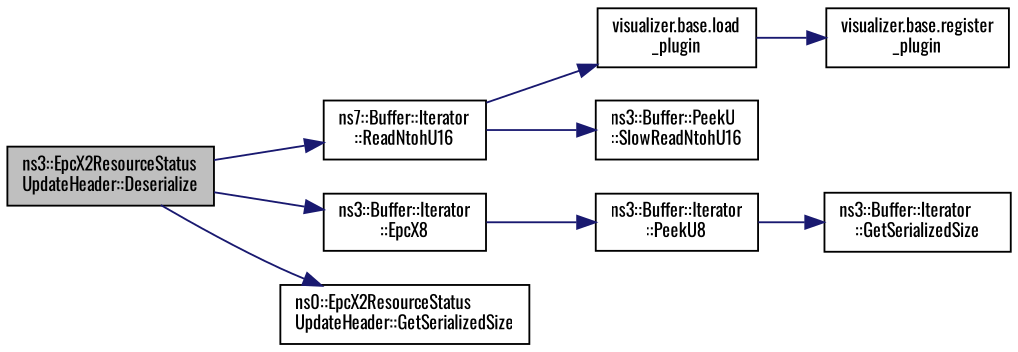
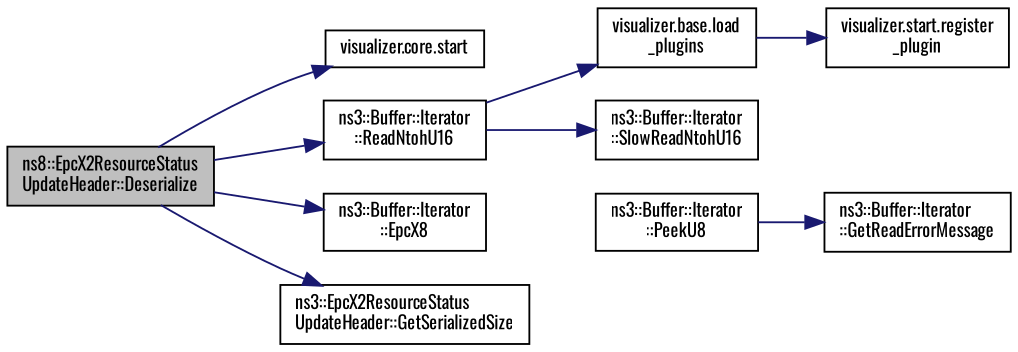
  digraph {
    fontname=Oswald
    rankdir=LR
    node [color=black fillcolor=white fontname=Oswald fontsize=10 shape=record style=filled]
    edge [color=midnightblue fontname=Oswald fontsize=10 labelfontname=Helvetica labelfontsize=10 style=solid]
-   n1 [fillcolor=grey75 fontcolor=black height=0.2 label="ns3::EpcX2ResourceStatus\lUpdateHeader::Deserialize" width=0.4]
-   n3 [height=0.2 label="ns7::Buffer::Iterator\l::ReadNtohU16" width=0.4]
+   n1 [fillcolor=grey75 fontcolor=black height=0.2 label="ns8::EpcX2ResourceStatus\lUpdateHeader::Deserialize" width=0.4]
+   n2 [height=0.2 label="visualizer.core.start" width=0.4]
+   n3 [height=0.2 label="ns3::Buffer::Iterator\l::ReadNtohU16" width=0.4]
    n4 [height=0.2 label="ns3::Buffer::Iterator\l::EpcX8" width=0.4]
-   n5 [height=0.2 label="ns0::EpcX2ResourceStatus\lUpdateHeader::GetSerializedSize" width=0.4]
-   n6 [height=0.2 label="visualizer.base.load\l_plugin" width=0.4]
-   n7 [height=0.2 label="ns3::Buffer::PeekU\l::SlowReadNtohU16" width=0.4]
+   n5 [height=0.2 label="ns3::EpcX2ResourceStatus\lUpdateHeader::GetSerializedSize" width=0.4]
+   n6 [height=0.2 label="visualizer.base.load\l_plugins" width=0.4]
+   n7 [height=0.2 label="ns3::Buffer::Iterator\l::SlowReadNtohU16" width=0.4]
    n8 [height=0.2 label="ns3::Buffer::Iterator\l::PeekU8" width=0.4]
-   n9 [height=0.2 label="visualizer.base.register\l_plugin" width=0.4]
-   n10 [height=0.2 label="ns3::Buffer::Iterator\l::GetSerializedSize" width=0.4]
+   n9 [height=0.2 label="visualizer.start.register\l_plugin" width=0.4]
+   n10 [height=0.2 label="ns3::Buffer::Iterator\l::GetReadErrorMessage" width=0.4]
+   n1 -> n2
    n1 -> n3
    n1 -> n4
    n1 -> n5
    n3 -> n6
    n3 -> n7
-   n4 -> n8
    n6 -> n9
    n8 -> n10
  }
